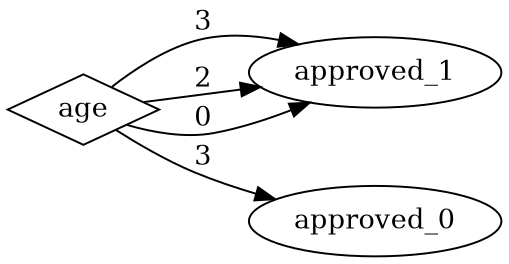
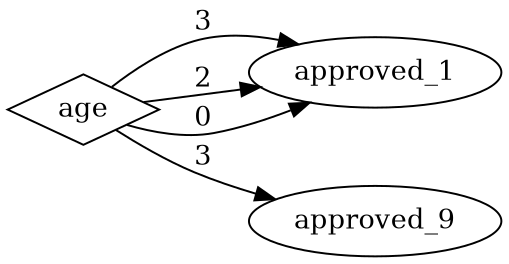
  digraph {
    rankdir=LR
    n1 [label=approved_1]
-   n2 [label=approved_0]
+   n2 [label=approved_9]
    n3 [label=age shape=diamond]
    n3 -> n1 [label=3]
    n3 -> n1 [label=2]
    n3 -> n1 [label=0]
    n3 -> n2 [label=3]
  }
